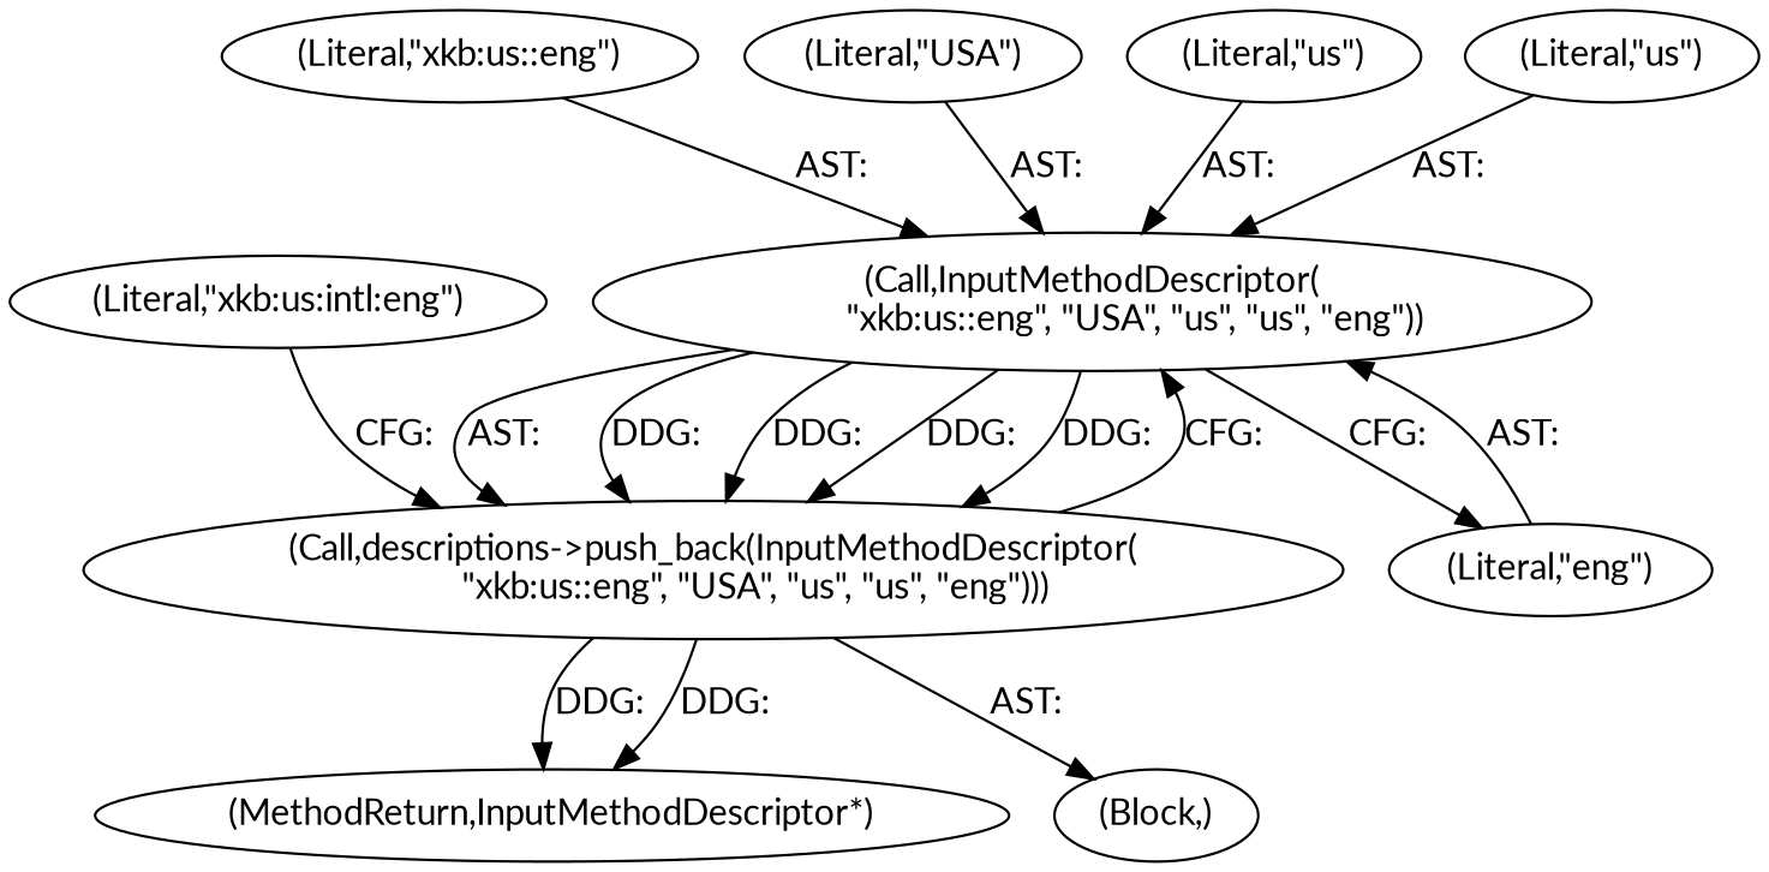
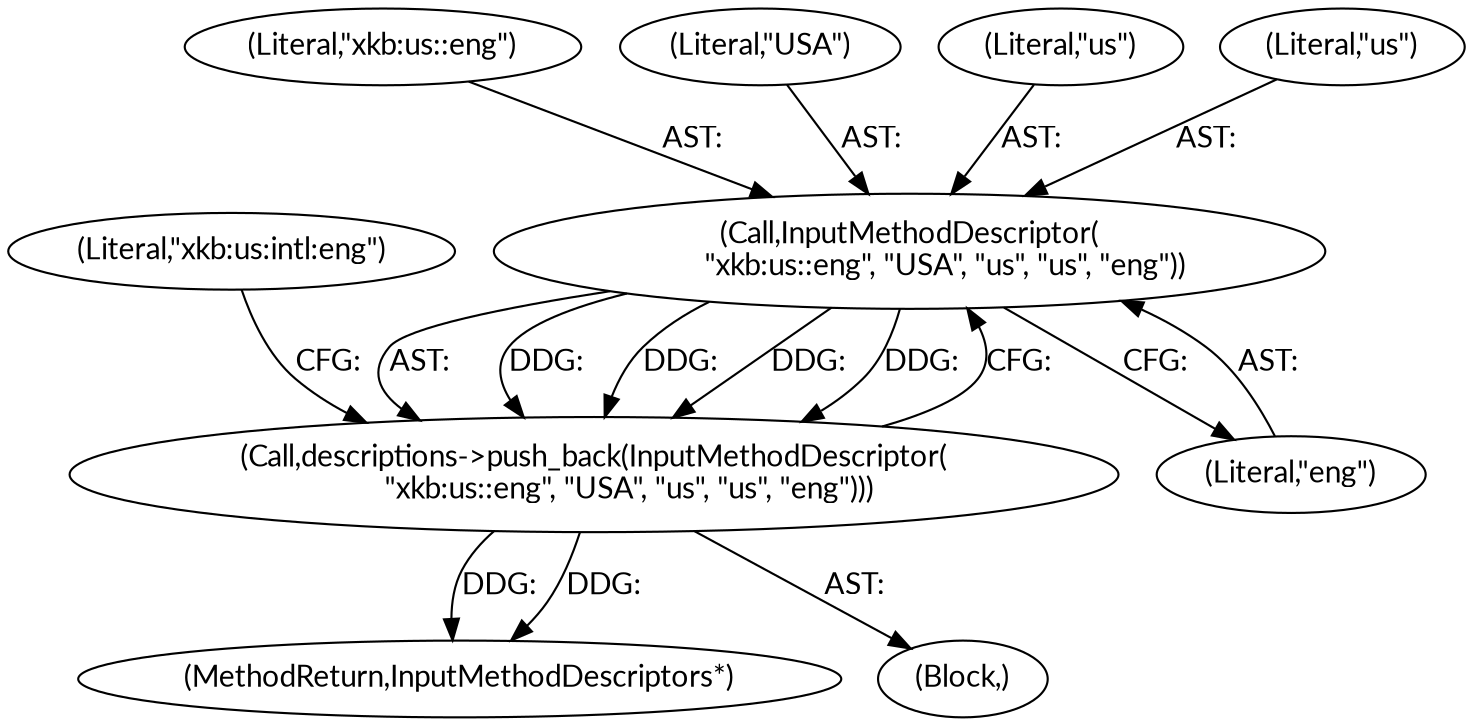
  digraph {
    fontname=Lato
    node [fontname=Lato]
    edge [fontname=Lato]
    n1 [label="(Call,InputMethodDescriptor(\n         \"xkb:us::eng\", \"USA\", \"us\", \"us\", \"eng\"))"]
    n2 [label="(Call,descriptions->push_back(InputMethodDescriptor(\n         \"xkb:us::eng\", \"USA\", \"us\", \"us\", \"eng\")))"]
    n3 [label="(Literal,\"eng\")"]
-   n4 [label="(MethodReturn,InputMethodDescriptor*)"]
+   n4 [label="(MethodReturn,InputMethodDescriptors*)"]
    n5 [label="(Block,)"]
    n6 [label="(Literal,\"xkb:us:intl:eng\")"]
    n7 [label="(Literal,\"xkb:us::eng\")"]
    n8 [label="(Literal,\"USA\")"]
    n9 [label="(Literal,\"us\")"]
    n10 [label="(Literal,\"us\")"]
    n1 -> n2 [label="AST: "]
    n1 -> n2 [label="DDG: "]
    n1 -> n2 [label="DDG: "]
    n1 -> n2 [label="DDG: "]
    n1 -> n2 [label="DDG: "]
    n1 -> n3 [label="CFG: "]
    n2 -> n1 [label="CFG: "]
    n2 -> n4 [label="DDG: "]
    n2 -> n4 [label="DDG: "]
    n2 -> n5 [label="AST: "]
    n3 -> n1 [label="AST: "]
    n6 -> n2 [label="CFG: "]
    n7 -> n1 [label="AST: "]
    n8 -> n1 [label="AST: "]
    n9 -> n1 [label="AST: "]
    n10 -> n1 [label="AST: "]
  }
